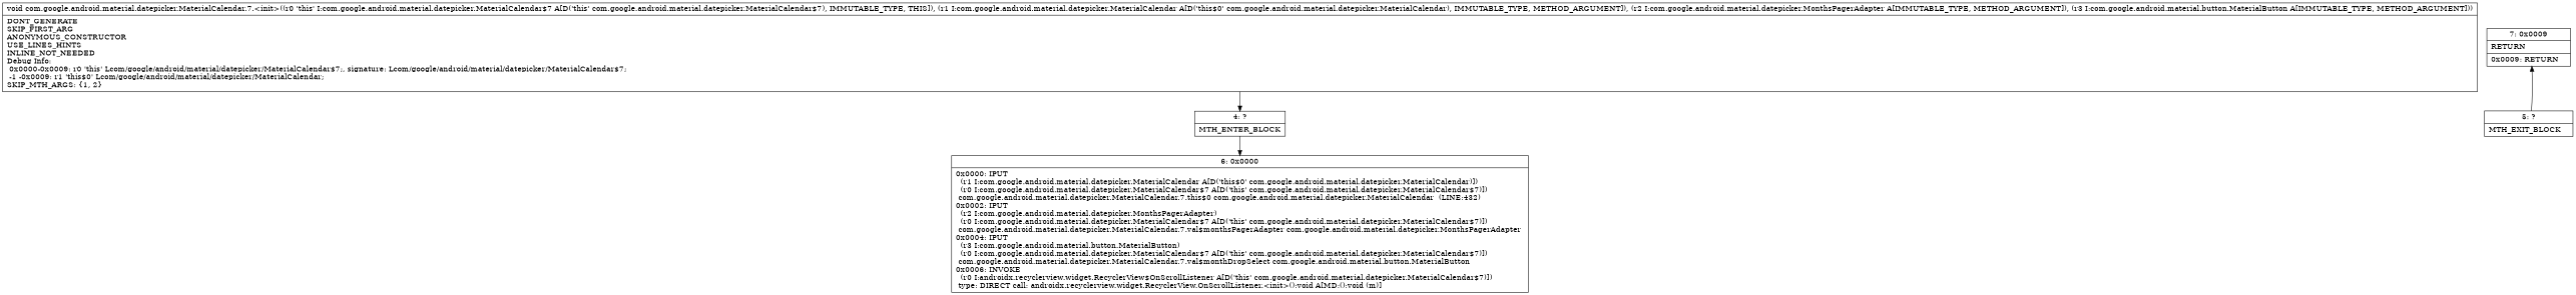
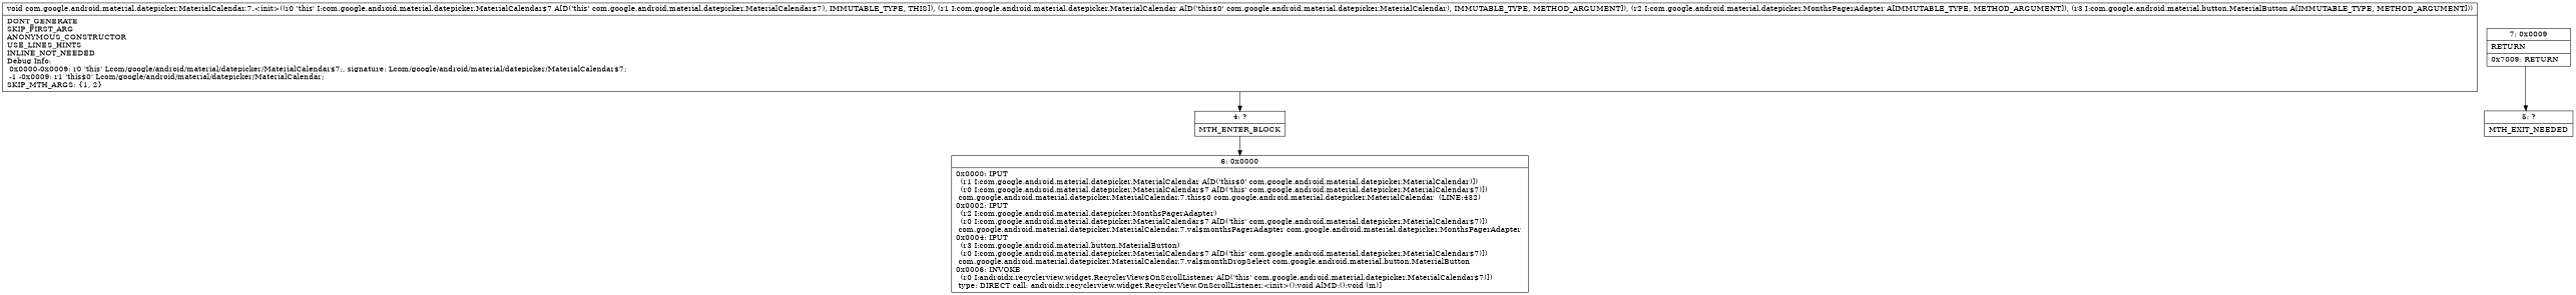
  digraph {
    node [shape=record]
    n1 [label="{4\:\ ?|MTH_ENTER_BLOCK\l}"]
    n2 [label="{6\:\ 0x0000|0x0000: IPUT  \l  (r1 I:com.google.android.material.datepicker.MaterialCalendar A[D('this$0' com.google.android.material.datepicker.MaterialCalendar)])\l  (r0 I:com.google.android.material.datepicker.MaterialCalendar$7 A[D('this' com.google.android.material.datepicker.MaterialCalendar$7)])\l com.google.android.material.datepicker.MaterialCalendar.7.this$0 com.google.android.material.datepicker.MaterialCalendar  (LINE:432)\l0x0002: IPUT  \l  (r2 I:com.google.android.material.datepicker.MonthsPagerAdapter)\l  (r0 I:com.google.android.material.datepicker.MaterialCalendar$7 A[D('this' com.google.android.material.datepicker.MaterialCalendar$7)])\l com.google.android.material.datepicker.MaterialCalendar.7.val$monthsPagerAdapter com.google.android.material.datepicker.MonthsPagerAdapter \l0x0004: IPUT  \l  (r3 I:com.google.android.material.button.MaterialButton)\l  (r0 I:com.google.android.material.datepicker.MaterialCalendar$7 A[D('this' com.google.android.material.datepicker.MaterialCalendar$7)])\l com.google.android.material.datepicker.MaterialCalendar.7.val$monthDropSelect com.google.android.material.button.MaterialButton \l0x0006: INVOKE  \l  (r0 I:androidx.recyclerview.widget.RecyclerView$OnScrollListener A[D('this' com.google.android.material.datepicker.MaterialCalendar$7)])\l type: DIRECT call: androidx.recyclerview.widget.RecyclerView.OnScrollListener.\<init\>():void A[MD:():void (m)]\l}"]
-   n3 [label="{7\:\ 0x0009|RETURN\l|0x0009: RETURN   \l}"]
-   n4 [label="{5\:\ ?|MTH_EXIT_BLOCK\l}"]
+   n3 [label="{7\:\ 0x0009|RETURN\l|0x7009: RETURN   \l}"]
+   n4 [label="{5\:\ ?|MTH_EXIT_NEEDED\l}"]
    n5 [label="{void com.google.android.material.datepicker.MaterialCalendar.7.\<init\>((r0 'this' I:com.google.android.material.datepicker.MaterialCalendar$7 A[D('this' com.google.android.material.datepicker.MaterialCalendar$7), IMMUTABLE_TYPE, THIS]), (r1 I:com.google.android.material.datepicker.MaterialCalendar A[D('this$0' com.google.android.material.datepicker.MaterialCalendar), IMMUTABLE_TYPE, METHOD_ARGUMENT]), (r2 I:com.google.android.material.datepicker.MonthsPagerAdapter A[IMMUTABLE_TYPE, METHOD_ARGUMENT]), (r3 I:com.google.android.material.button.MaterialButton A[IMMUTABLE_TYPE, METHOD_ARGUMENT]))  | DONT_GENERATE\lSKIP_FIRST_ARG\lANONYMOUS_CONSTRUCTOR\lUSE_LINES_HINTS\lINLINE_NOT_NEEDED\lDebug Info:\l  0x0000\-0x0009: r0 'this' Lcom\/google\/android\/material\/datepicker\/MaterialCalendar$7;, signature: Lcom\/google\/android\/material\/datepicker\/MaterialCalendar$7;\l  \-1 \-0x0009: r1 'this$0' Lcom\/google\/android\/material\/datepicker\/MaterialCalendar;\lSKIP_MTH_ARGS: \{1, 2\}\l}"]
    n1 -> n2
-   n4 -> n3
+   n3 -> n4
    n5 -> n1
  }
